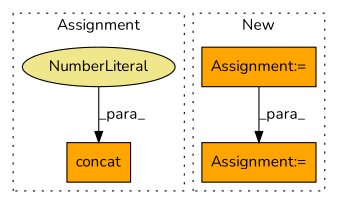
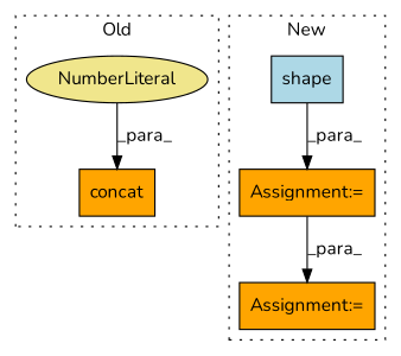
  digraph {
    fontname=Nunito
    node [a=32 fillcolor=orange fontname=Nunito l=1 shape=box style=filled]
    edge [fontname=Nunito]
    n1 [l="7,1" label=concat s="2727,2769"]
    n2 [a=34 fillcolor=khaki label=NumberLiteral s=2768 shape=ellipse]
+   n3 [fillcolor=lightblue l="6,1" label=shape s="1888,1913"]
    n4 [a=7 l=2 label="Assignment:=" s=3521]
    n5 [a=7 label="Assignment:=" s=2036]
    subgraph cluster_1 {
-     label=Assignment
+     label=Old
      style=dotted
      n1
      n2
    }
    subgraph cluster_2 {
      label=New
      style=dotted
+     n3
      n4
      n5
    }
    n2 -> n1 [label=_para_]
+   n3 -> n5 [label=_para_]
    n5 -> n4 [label=_para_]
  }
